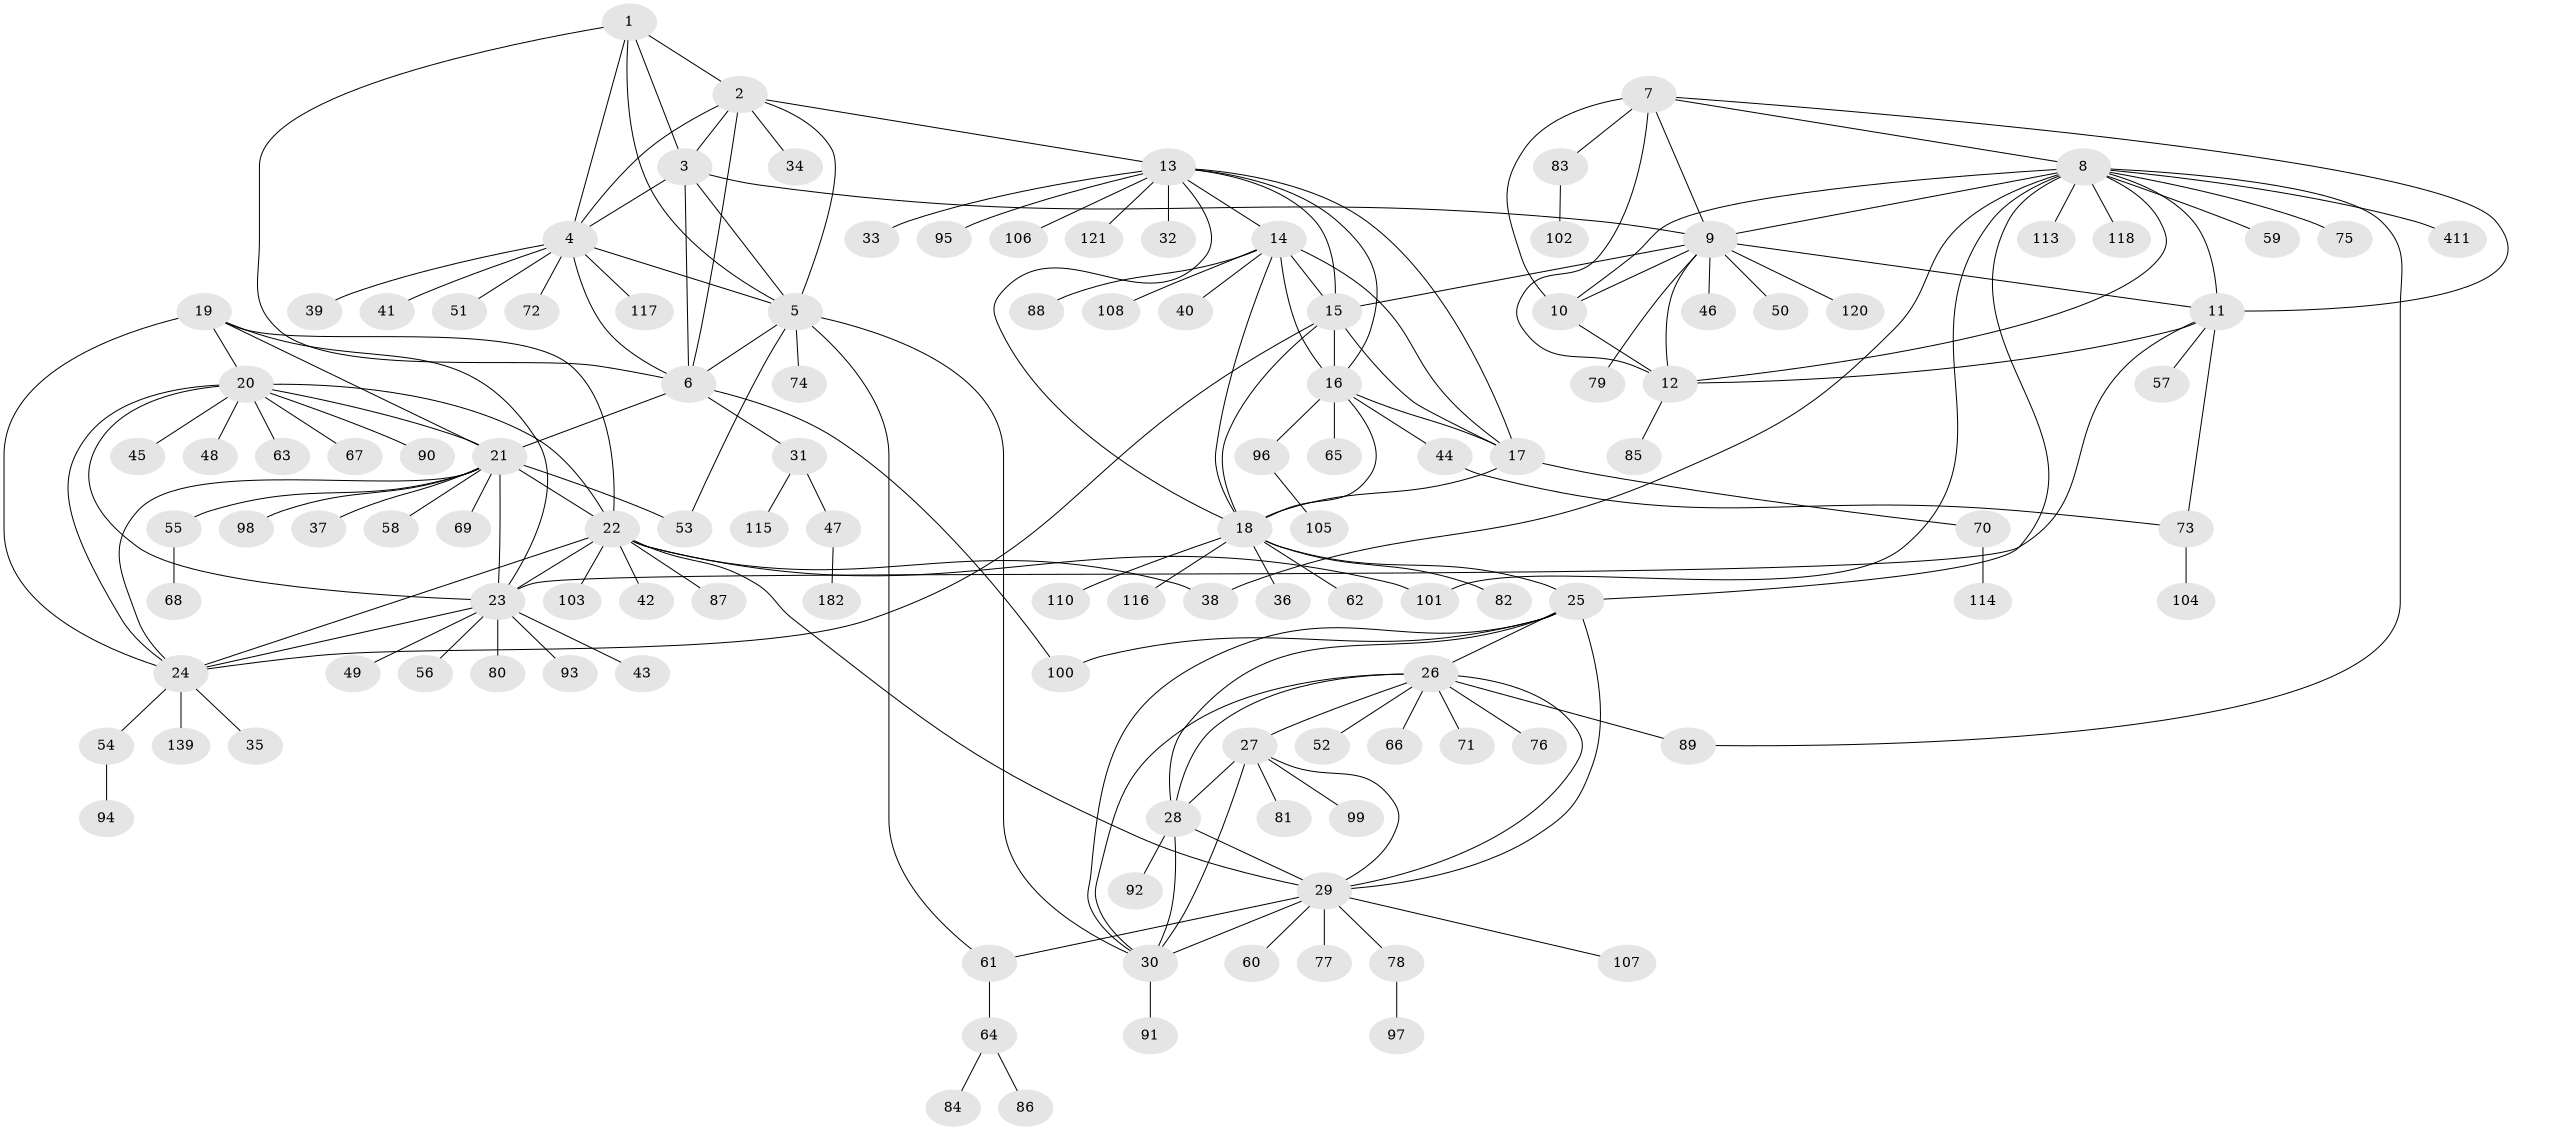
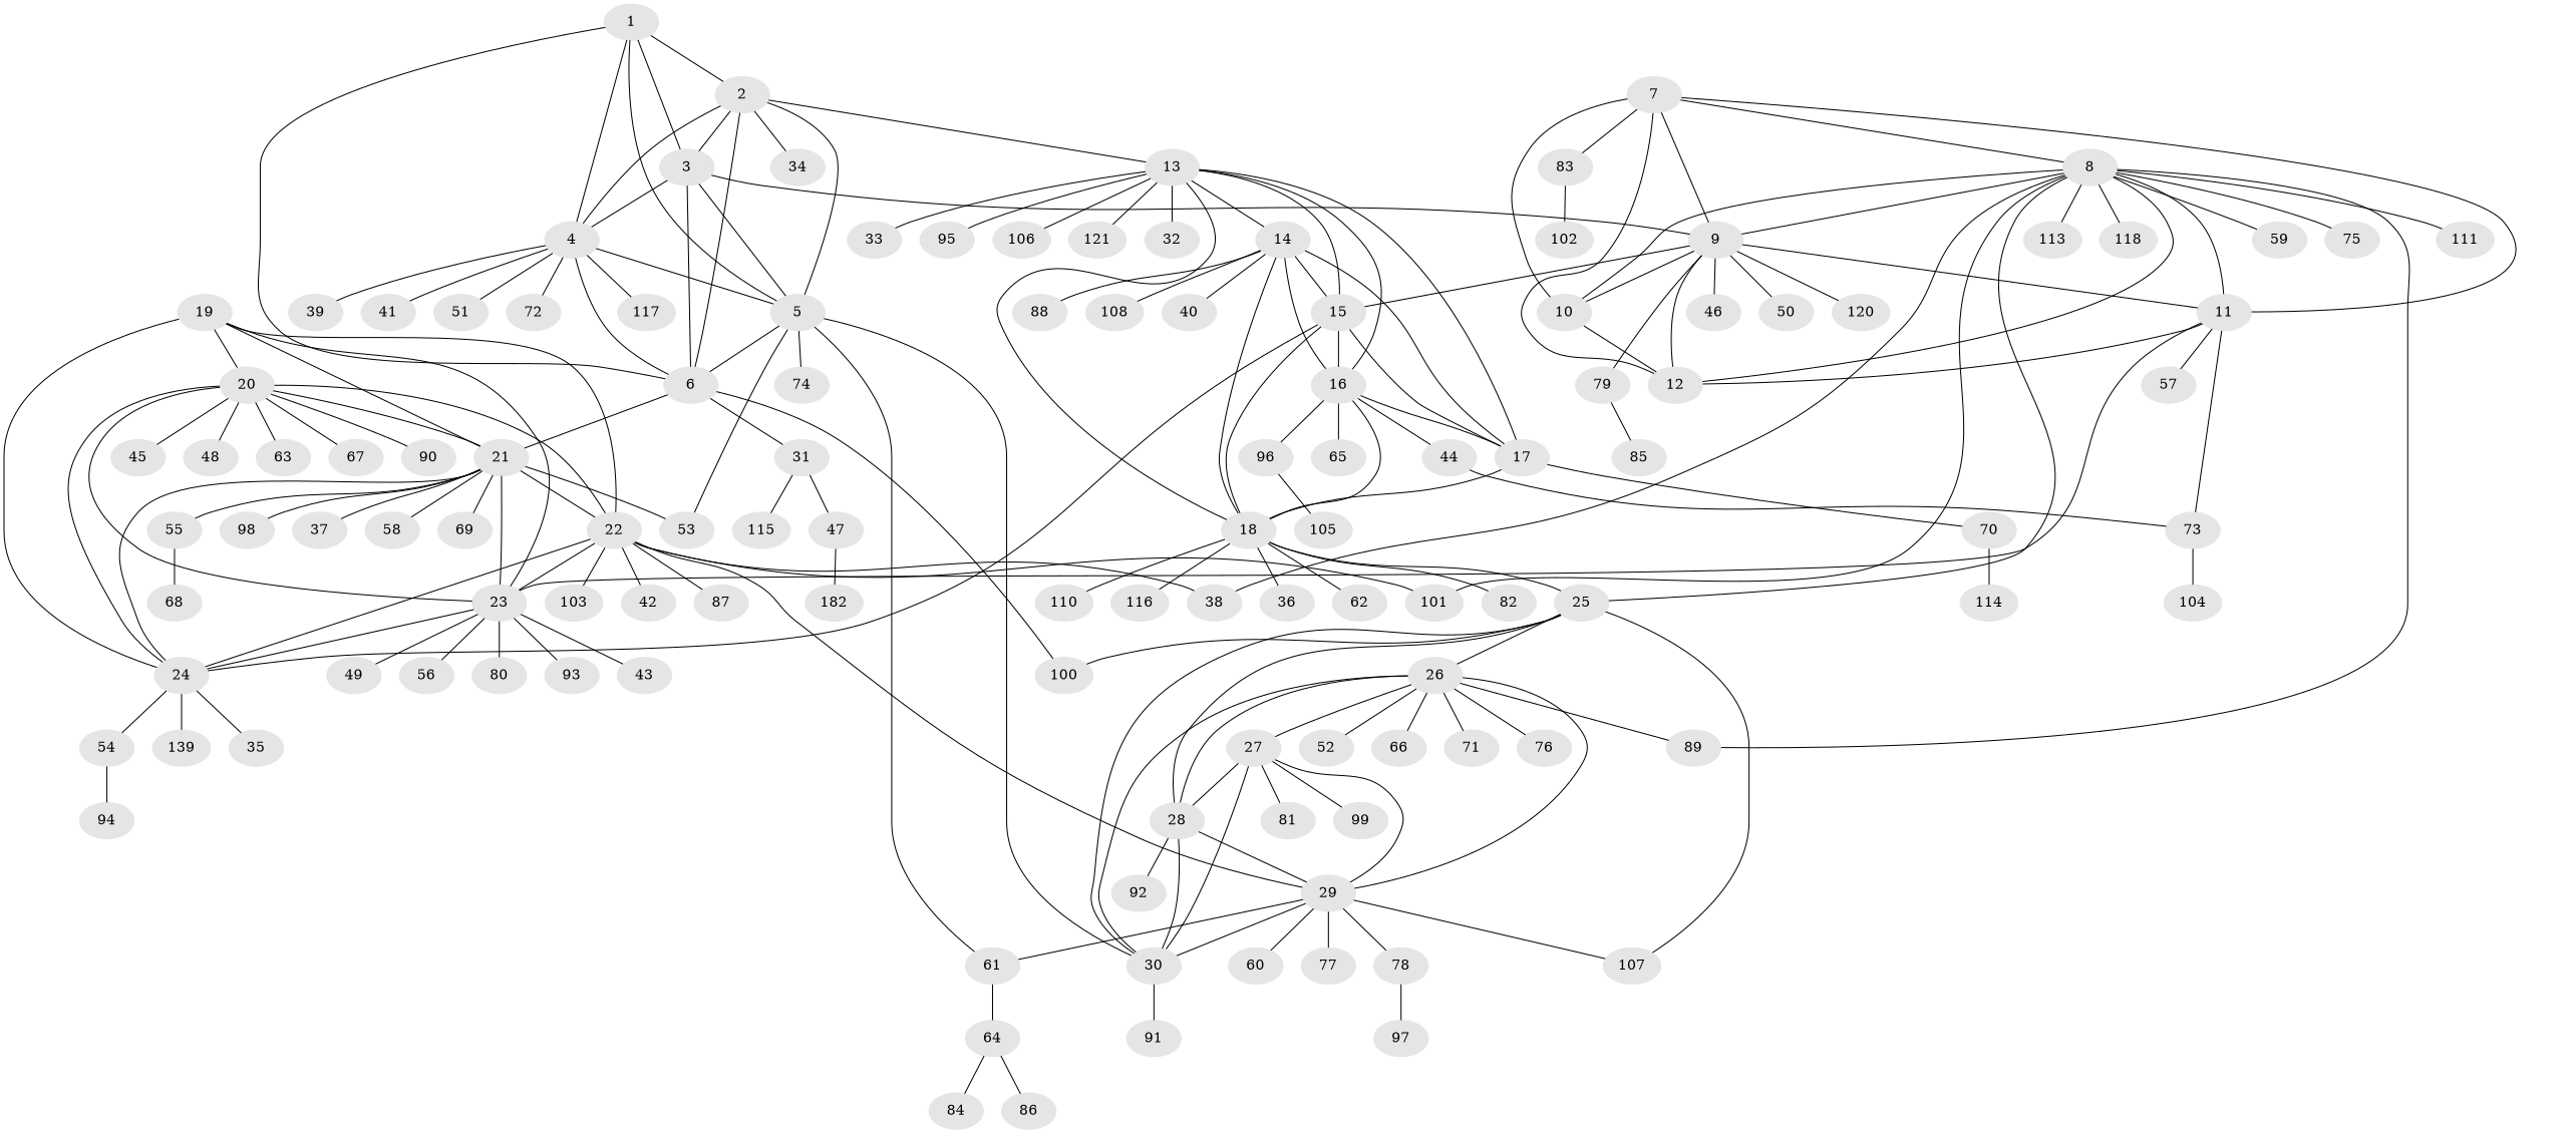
  graph {
    node [color=gray90 style=filled]
    1
    2
    3
    4
    5
    6
    13
    34
    9
    39
    41
    51
    72
    117
    30
    53
    61
    74
    21
    31
    100
    15
    14
    16
    17
    18
    32
    33
    95
    106
    121
    10
    11
    12
    46
    50
    79
    120
    91
    64
    23
    24
    22
    37
    55
    58
    69
    98
    47
    115
    7
    8
    83
    25
    38
    59
    75
    89
    101
-   111 [label=411]
+   111
    113
    118
    57
    73
    85
    102
    29
    26
    28
    43
    49
    56
    80
    93
    104
    40
    88
    108
    44
    65
    96
    70
    36
    62
    82
    110
    116
    35
    54
    n90 [label=139]
    105
    114
    19
    20
    45
    48
    63
    67
    90
    42
    87
    103
    68
    60
    77
    78
    107
    94
    27
    52
    66
    71
    76
    81
    99
    92
    97
    n118 [label=182]
    84
    86
    1 -- 2
    1 -- 3
    1 -- 4
    1 -- 5
    1 -- 6
    2 -- 3
    2 -- 4
    2 -- 5
    2 -- 6
    2 -- 13
    2 -- 34
    3 -- 4
    3 -- 5
    3 -- 6
    3 -- 9
    4 -- 5
    4 -- 6
    4 -- 39
    4 -- 41
    4 -- 51
    4 -- 72
    4 -- 117
    5 -- 6
    5 -- 30
    5 -- 53
    5 -- 61
    5 -- 74
    6 -- 21
    6 -- 31
    6 -- 100
    13 -- 15
    13 -- 14
    13 -- 16
    13 -- 17
    13 -- 18
    13 -- 32
    13 -- 33
    13 -- 95
    13 -- 106
    13 -- 121
    9 -- 15
    9 -- 10
    9 -- 11
    9 -- 12
    9 -- 46
    9 -- 50
    9 -- 79
    9 -- 120
    30 -- 91
    61 -- 64
    21 -- 53
    21 -- 23
    21 -- 24
    21 -- 22
    21 -- 37
    21 -- 55
    21 -- 58
    21 -- 69
    21 -- 98
    31 -- 47
    31 -- 115
    15 -- 16
    15 -- 17
    15 -- 18
    15 -- 24
    14 -- 15
    14 -- 16
    14 -- 17
    14 -- 18
    14 -- 40
    14 -- 88
    14 -- 108
    16 -- 17
    16 -- 18
    16 -- 44
    16 -- 65
    16 -- 96
    17 -- 18
    17 -- 70
    18 -- 25
    18 -- 36
    18 -- 62
    18 -- 82
    18 -- 110
    18 -- 116
    10 -- 12
    11 -- 12
    11 -- 23
    11 -- 57
    11 -- 73
-   12 -- 85
+   79 -- 85
    64 -- 84
    64 -- 86
    23 -- 24
    23 -- 43
    23 -- 49
    23 -- 56
    23 -- 80
    23 -- 93
    24 -- 35
    24 -- 54
    24 -- n90
    22 -- 23
    22 -- 24
    22 -- 38
    22 -- 101
    22 -- 29
    22 -- 42
    22 -- 87
    22 -- 103
    55 -- 68
    47 -- n118
    7 -- 9
    7 -- 10
    7 -- 11
    7 -- 12
    7 -- 8
    7 -- 83
    8 -- 9
    8 -- 10
    8 -- 11
    8 -- 12
    8 -- 25
    8 -- 38
    8 -- 59
    8 -- 75
    8 -- 89
    8 -- 101
    8 -- 111
    8 -- 113
    8 -- 118
    83 -- 102
    25 -- 30
    25 -- 100
-   25 -- 29
+   25 -- 107
    25 -- 26
    25 -- 28
    73 -- 104
    29 -- 30
    29 -- 61
    29 -- 60
    29 -- 77
    29 -- 78
    29 -- 107
    26 -- 30
    26 -- 89
    26 -- 29
    26 -- 28
    26 -- 27
    26 -- 52
    26 -- 66
    26 -- 71
    26 -- 76
    28 -- 30
    28 -- 29
    28 -- 92
    44 -- 73
    96 -- 105
    70 -- 114
    54 -- 94
    19 -- 21
    19 -- 23
    19 -- 24
    19 -- 22
    19 -- 20
    20 -- 21
    20 -- 23
    20 -- 24
    20 -- 22
    20 -- 45
    20 -- 48
    20 -- 63
    20 -- 67
    20 -- 90
    78 -- 97
    27 -- 30
    27 -- 29
    27 -- 28
    27 -- 81
    27 -- 99
  }
